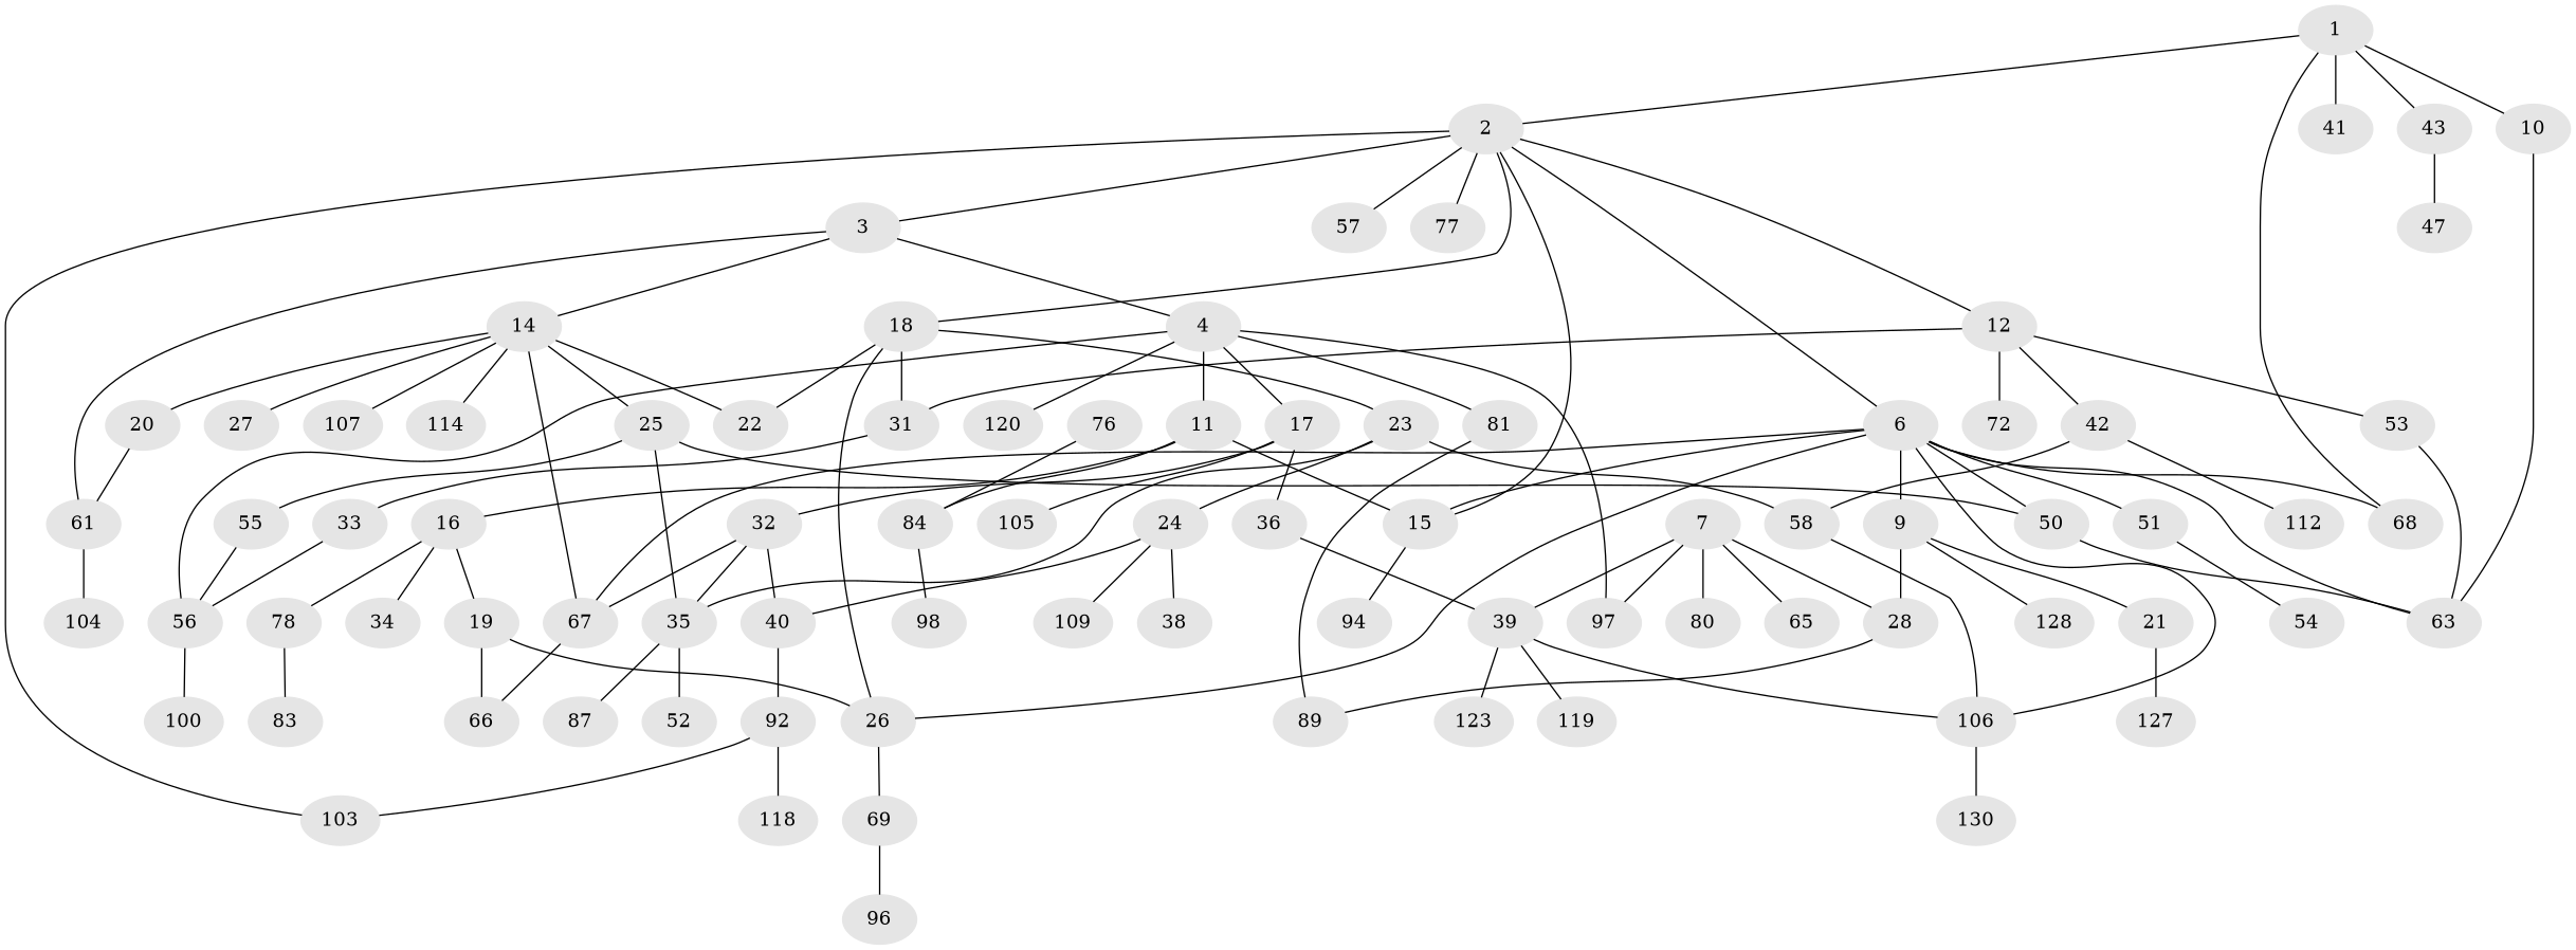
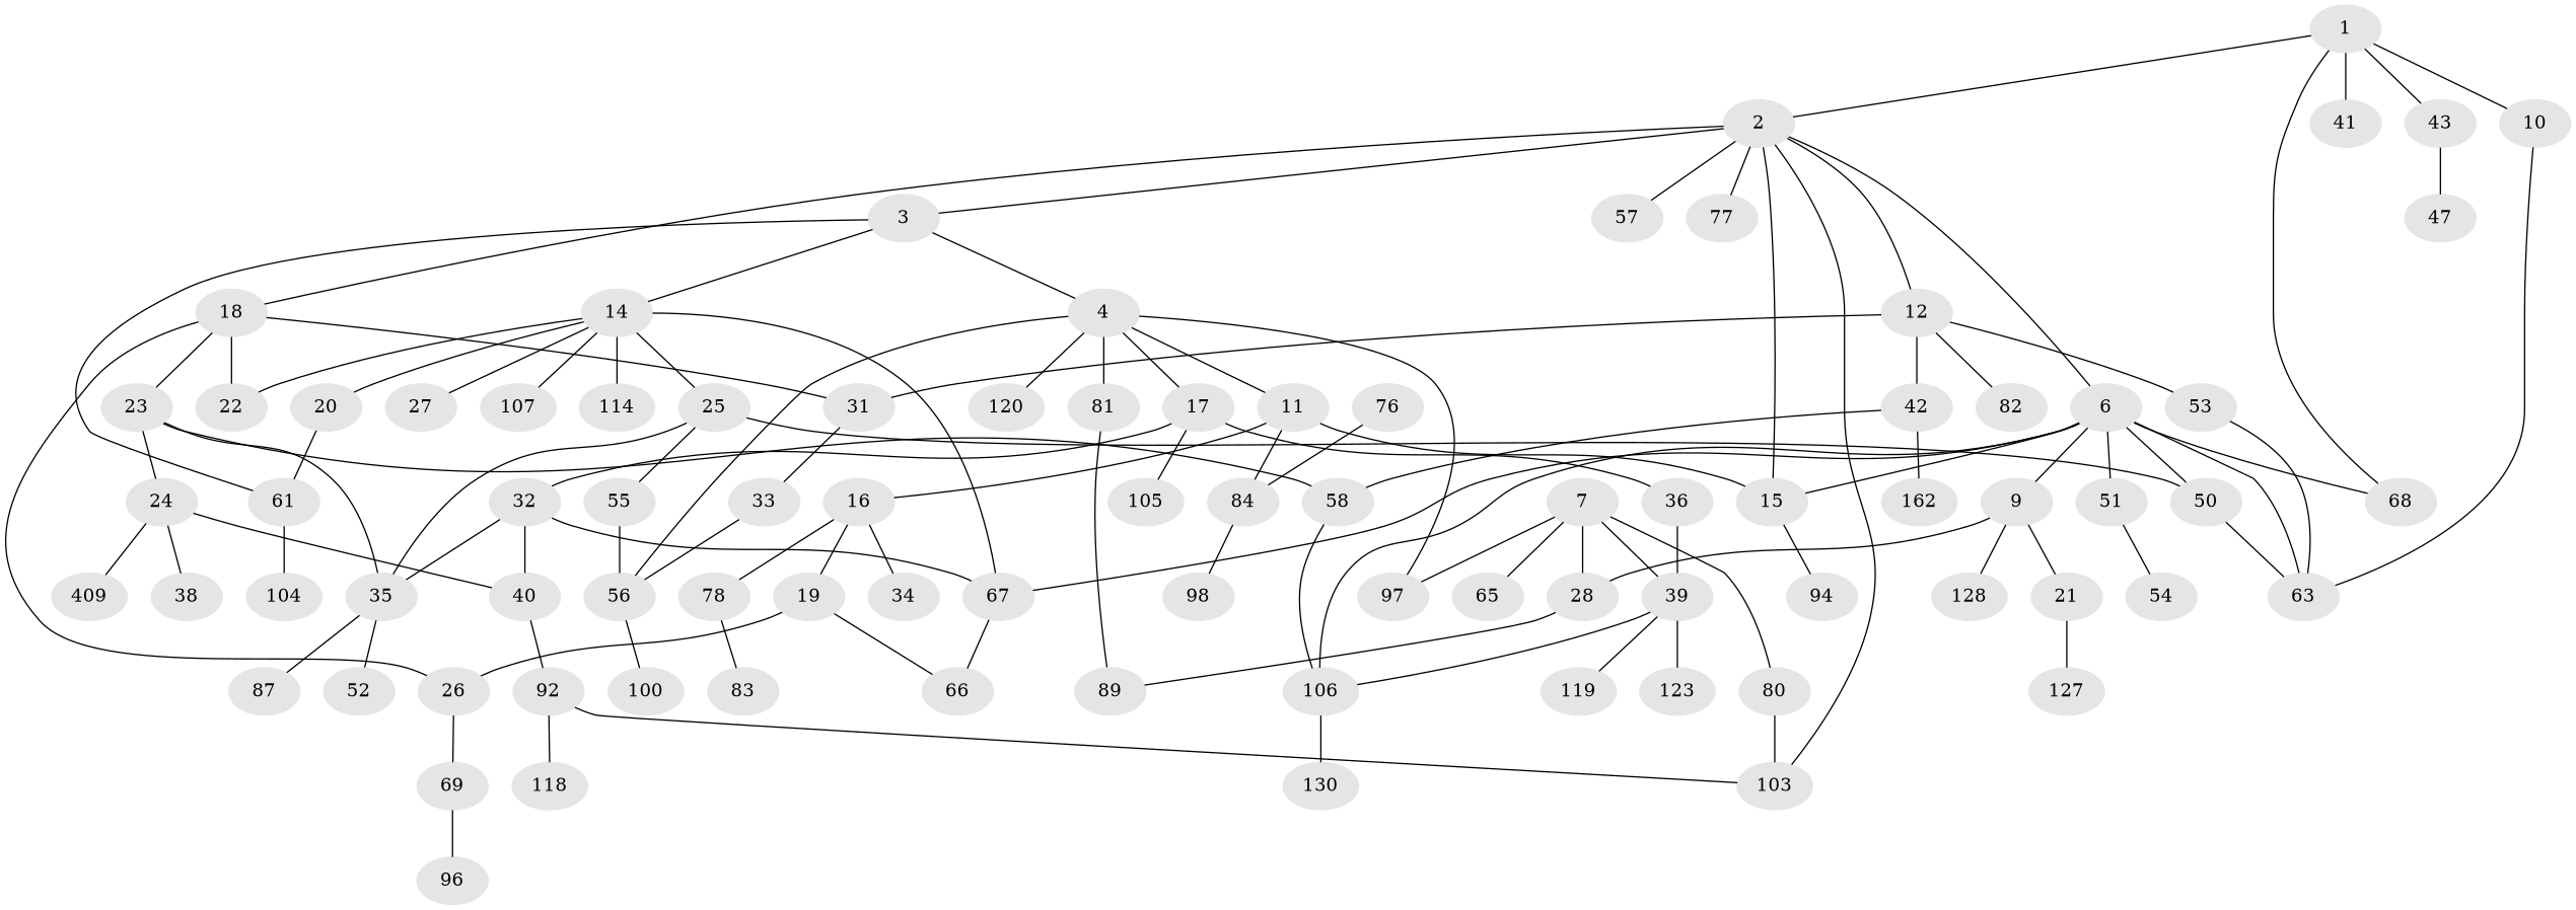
  graph {
    node [color=gray90 style=filled]
    1
    2
    10
    41
    43 [super="+126"]
    68 [super="+73+124"]
    3 [super="+74"]
    6 [super="+13+44+8"]
    12
    15
    18 [super="+91"]
    57 [super="+133"]
    77
    103 [super="+132"]
    63 [super="+122+140"]
    47 [super="+64"]
    4 [super="+5"]
    14 [super="+62"]
    61 [super="+71"]
    9
    26
    50
    51
    67 [super="+82"]
    106
    31 [super="+95+70"]
    42 [super="+45"]
    53
-   72
+   72 [label=82]
    94
    22
    23
    11
    17
    56 [super="+129+117"]
    81
    120 [super="+125"]
    97
    20
    25
    27 [super="+108"]
    107
    114
    104
    7 [super="+101+29"]
    28 [super="+66+113"]
    39 [super="+59"]
    65
    80
    16
    84 [super="+99"]
    32 [super="+111+37"]
    36 [super="+79"]
    105
    100
    89
    21
    128
    69
    54
    n61 [label=66 super="+110"]
    130
    119
    123
    127
    19
    34 [super="+121"]
    78
    98
    33
    58 [super="+75"]
-   112
+   112 [label=162]
    35 [super="+49"]
    55 [super="+90+60"]
    83
    40 [super="+88"]
    24 [super="+30"]
    38
-   109
+   109 [label=409]
    52 [super="+102+138"]
    87 [super="+115"]
    92
    96
    118
    76
    1 -- 2
    1 -- 10
    1 -- 41
    1 -- 43
    1 -- 68
    2 -- 3
    2 -- 6
    2 -- 12
    2 -- 15
    2 -- 18
    2 -- 57 [weight=2]
    2 -- 77
    2 -- 103
    10 -- 63
    43 -- 47
    3 -- 4
    3 -- 14
    3 -- 61
    6 -- 68
    6 -- 15
    6 -- 63
    6 -- 9
-   6 -- 26
    6 -- 50
    6 -- 51
    6 -- 67
    6 -- 106
    12 -- 31
    12 -- 42
    12 -- 53
    12 -- 72
    15 -- 94
    18 -- 26
    18 -- 31
    18 -- 22
    18 -- 23
    4 -- 11
    4 -- 17
    4 -- 56
    4 -- 81
    4 -- 120
    4 -- 97
    14 -- 67 [weight=2]
    14 -- 22
    14 -- 20
    14 -- 25
    14 -- 27
    14 -- 107
    14 -- 114
    61 -- 104
    9 -- 28
    9 -- 21
    9 -- 128
    26 -- 69
    50 -- 63
    51 -- 54
    67 -- n61
    106 -- 130
    31 -- 33
    42 -- 58
    42 -- 112
    53 -- 63
    23 -- 58
    23 -- 35
    23 -- 24
    11 -- 15
    11 -- 16
    11 -- 84
    17 -- 32
    17 -- 36
    17 -- 105
    56 -- 100
    81 -- 89
    20 -- 61
    25 -- 50
    25 -- 35
    25 -- 55
    7 -- 97
    7 -- 28
    7 -- 39
    7 -- 65
    7 -- 80
    28 -- 89
    39 -- 106
    39 -- 119
    39 -- 123
+   80 -- 103
    16 -- 19
    16 -- 34
    16 -- 78
    84 -- 98
    32 -- 67
    32 -- 35
    32 -- 40
    36 -- 39
    21 -- 127
    69 -- 96
    19 -- 26
    19 -- n61
    78 -- 83
    33 -- 56
    58 -- 106
    35 -- 52
    35 -- 87
    55 -- 56
    40 -- 92
    24 -- 40
    24 -- 38
    24 -- 109
    92 -- 103
    92 -- 118
    76 -- 84
  }
